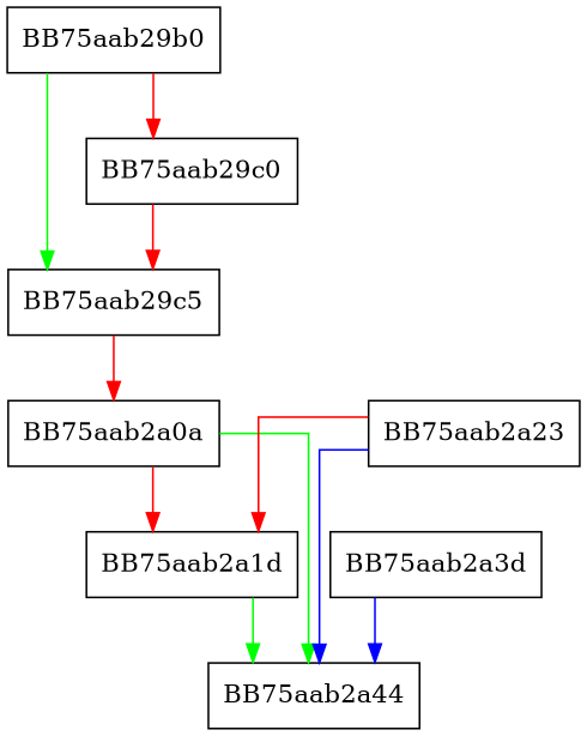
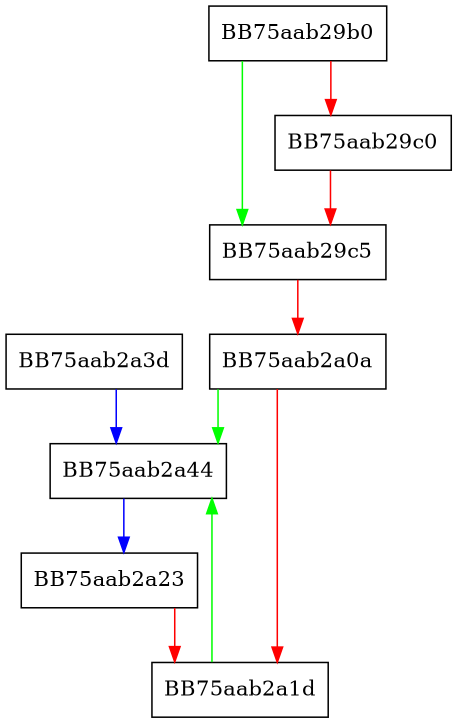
  digraph {
    splines=ortho
    node [shape=box]
    edge [color=red]
    BB75aab29b0
    BB75aab29c5
    BB75aab29c0
    BB75aab2a0a
    BB75aab2a3d
    BB75aab2a44
    BB75aab2a1d
    BB75aab2a23
    BB75aab29b0 -> BB75aab29c5 [color=green]
    BB75aab29b0 -> BB75aab29c0
    BB75aab29c5 -> BB75aab2a0a
    BB75aab29c0 -> BB75aab29c5
    BB75aab2a0a -> BB75aab2a44 [color=green]
    BB75aab2a0a -> BB75aab2a1d
    BB75aab2a3d -> BB75aab2a44 [color=blue]
    BB75aab2a1d -> BB75aab2a44 [color=green]
-   BB75aab2a23 -> BB75aab2a44 [color=blue]
+   BB75aab2a44 -> BB75aab2a23 [color=blue]
    BB75aab2a23 -> BB75aab2a1d
  }
